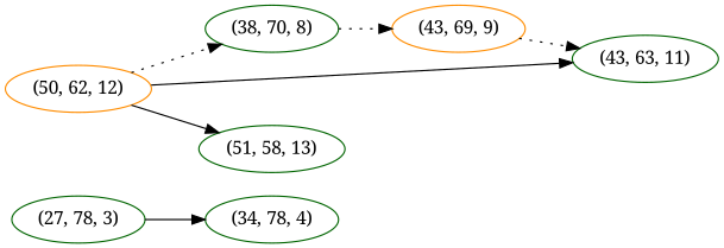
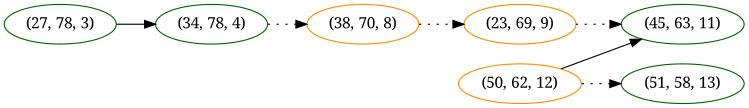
  digraph {
    fontname="Noto Serif"
    rankdir=LR
    node [color=darkgreen fontname="Noto Serif"]
    edge [fontname="Noto Serif" style=solid]
    n1 [label="(27, 78, 3)"]
    "(34, 78, 4)"
-   "(38, 70, 8)"
-   "(43, 69, 9)" [color=darkorange]
-   "(45, 63, 11)" [label="(43, 63, 11)"]
+   "(38, 70, 8)" [color=darkorange]
+   "(43, 69, 9)" [color=darkorange label="(23, 69, 9)"]
+   "(45, 63, 11)"
    "(50, 62, 12)" [color=darkorange]
    "(51, 58, 13)"
    n1 -> "(34, 78, 4)"
-   "(50, 62, 12)" -> "(38, 70, 8)" [style=dotted]
+   "(34, 78, 4)" -> "(38, 70, 8)" [style=dotted]
    "(38, 70, 8)" -> "(43, 69, 9)" [style=dotted]
    "(43, 69, 9)" -> "(45, 63, 11)" [style=dotted]
    "(50, 62, 12)" -> "(45, 63, 11)"
-   "(50, 62, 12)" -> "(51, 58, 13)"
+   "(50, 62, 12)" -> "(51, 58, 13)" [style=dotted]
  }
